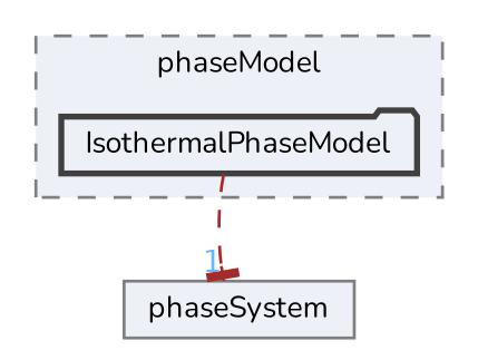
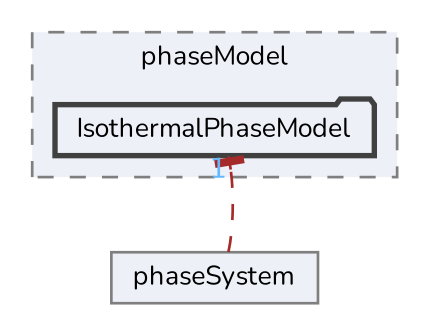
  digraph {
    compound=true
    fontname=Nunito
    node [fillcolor="#edf0f7" fontname=Nunito fontsize=10]
    n1 [color=grey25 height=0.2 label=IsothermalPhaseModel shape=folder style="filled,bold" width=0.4]
    n2 [color=grey50 height=0.2 label=phaseSystem shape=box style=filled width=0.4]
    subgraph cluster_1 {
      bgcolor="#edf0f7"
      fontsize=10
      label=phaseModel
      pencolor=grey50
      style="filled,dashed"
      n1
    }
-   n1 -> n2 [color=brown fontcolor=steelblue1 fontname=Nunito fontsize=10 headlabel=1 labeldistance=1.5 labelfontname=Helvetica labelfontsize=10 style=dashed arrowhead=tee]
+   n2 -> n1 [color=brown fontcolor=steelblue1 fontname=Nunito fontsize=10 headlabel=1 labeldistance=1.5 labelfontname=Helvetica labelfontsize=10 style=dashed arrowhead=tee]
  }
